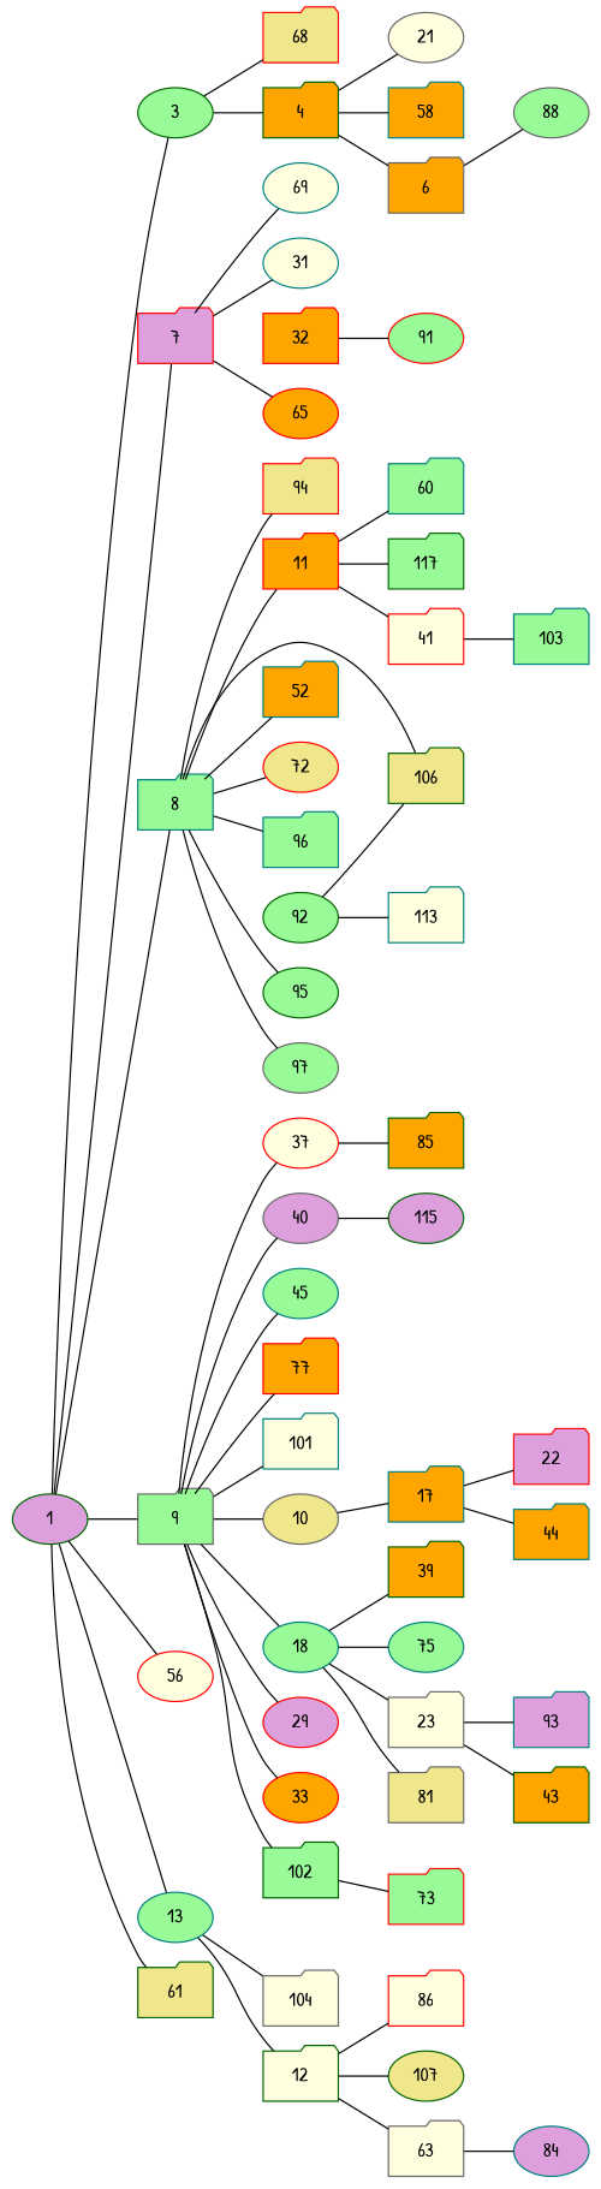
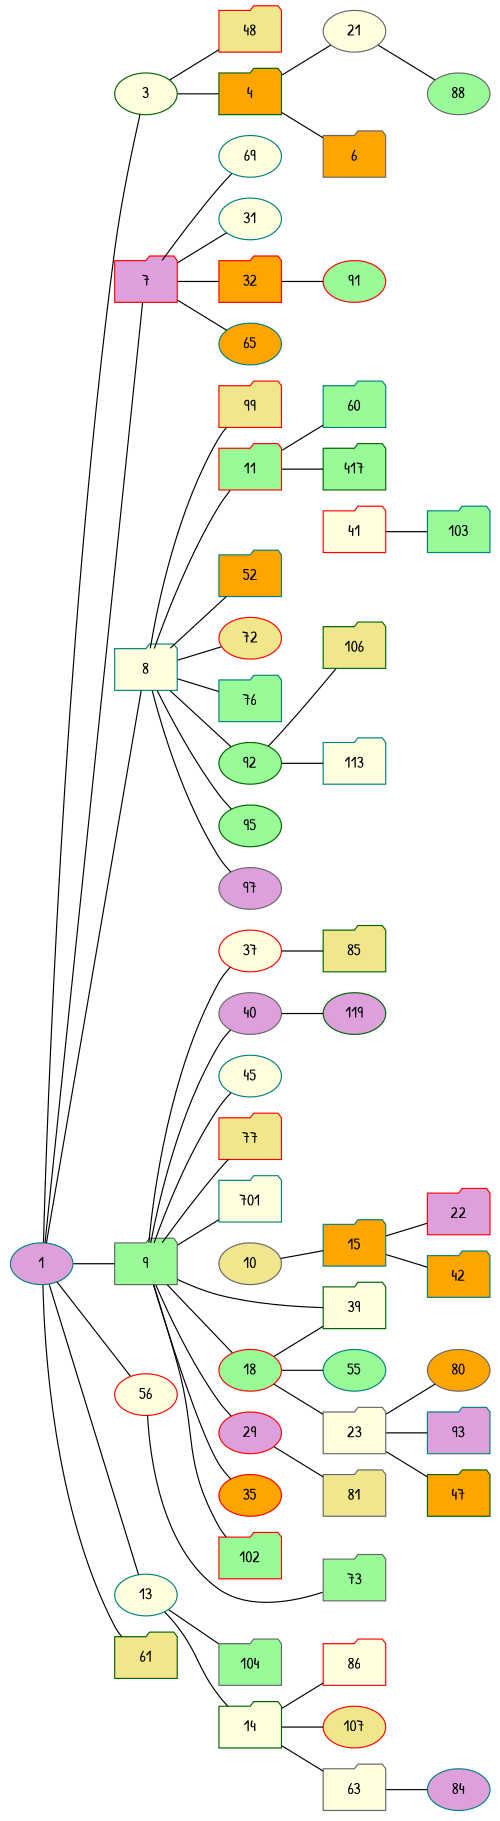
  graph {
    fontname="Patrick Hand"
    rankdir=LR
    node [color=teal fillcolor=lightyellow fontname="Patrick Hand" shape=folder style=filled]
    edge [fontname="Patrick Hand"]
-   1 [color=darkgreen fillcolor=plum shape=ellipse super="+2"]
-   3 [color=darkgreen fillcolor=palegreen shape=ellipse super="+26"]
+   1 [fillcolor=plum shape=ellipse super="+2"]
+   3 [color=darkgreen shape=ellipse super="+26"]
    7 [color=red fillcolor=plum super="+36+30"]
-   8 [fillcolor=palegreen super="+19+49+23+24+51"]
+   8 [super="+19+49+23+24+51"]
    9 [color=gray40 fillcolor=palegreen super="+15"]
-   13 [fillcolor=palegreen shape=ellipse super="+28+83"]
+   13 [shape=ellipse super="+28+83"]
    56 [color=red shape=ellipse]
    61 [color=darkgreen fillcolor=khaki]
    4 [color=darkgreen fillcolor=orange super="+5+34+67"]
-   48 [color=red fillcolor=khaki super="+54+62" label=68]
+   48 [color=red fillcolor=khaki super="+54+62"]
    31 [shape=ellipse]
    32 [color=red fillcolor=orange]
-   65 [color=red fillcolor=orange shape=ellipse]
+   65 [fillcolor=orange shape=ellipse]
    69 [shape=ellipse]
-   11 [color=red fillcolor=orange super="+46"]
+   11 [color=red fillcolor=palegreen super="+46"]
    52 [fillcolor=orange super="+70"]
    72 [color=red fillcolor=khaki shape=ellipse]
-   76 [fillcolor=palegreen label=96]
+   76 [fillcolor=palegreen]
    92 [color=darkgreen fillcolor=palegreen shape=ellipse]
    95 [color=darkgreen fillcolor=palegreen shape=ellipse]
-   97 [color=gray40 fillcolor=palegreen shape=ellipse]
-   99 [color=red fillcolor=khaki label=94]
+   97 [color=gray40 fillcolor=plum shape=ellipse]
+   99 [color=red fillcolor=khaki]
    10 [color=gray40 fillcolor=khaki shape=ellipse super="+12+16"]
-   18 [fillcolor=palegreen shape=ellipse]
+   18 [color=red fillcolor=palegreen shape=ellipse]
    29 [color=red fillcolor=plum shape=ellipse super="+112"]
-   35 [color=red fillcolor=orange shape=ellipse label=33]
+   35 [color=red fillcolor=orange shape=ellipse]
    37 [color=red shape=ellipse super="+68+57"]
    40 [color=gray40 fillcolor=plum shape=ellipse]
-   45 [fillcolor=palegreen shape=ellipse]
-   77 [color=red fillcolor=orange super="+90"]
-   101
-   102 [color=darkgreen fillcolor=palegreen]
-   14 [color=darkgreen super="+123+55+38" label=12]
-   104 [color=gray40]
-   73 [color=red fillcolor=palegreen]
+   45 [shape=ellipse]
+   77 [color=red fillcolor=khaki super="+90"]
+   101 [label=701]
+   102 [color=red fillcolor=palegreen]
+   14 [color=darkgreen super="+123+55+38"]
+   104 [color=gray40 fillcolor=palegreen]
+   73 [color=gray40 fillcolor=palegreen]
    6 [color=gray40 fillcolor=orange super="+50"]
    21 [color=gray40 shape=ellipse super="+71"]
-   58 [fillcolor=orange super="+79"]
    88 [color=gray40 fillcolor=palegreen shape=ellipse]
    91 [color=red fillcolor=palegreen shape=ellipse]
    41 [color=red super="+124"]
    60 [fillcolor=palegreen]
-   117 [color=darkgreen fillcolor=palegreen]
+   117 [color=darkgreen fillcolor=palegreen label=417]
    106 [color=darkgreen fillcolor=khaki]
    113
-   17 [fillcolor=orange super="+43"]
+   17 [fillcolor=orange super="+43" label=15]
    n47 [color=gray40 label=23 super="+89+25"]
-   39 [color=darkgreen fillcolor=orange]
-   75 [fillcolor=palegreen shape=ellipse super="+108+121"]
+   39 [color=darkgreen]
+   75 [fillcolor=palegreen shape=ellipse super="+108+121" label=55]
    81 [color=gray40 fillcolor=khaki super="+96+98"]
-   85 [color=darkgreen fillcolor=orange]
-   115 [color=darkgreen fillcolor=plum shape=ellipse]
+   85 [color=darkgreen fillcolor=khaki]
+   115 [color=darkgreen fillcolor=plum shape=ellipse label=119]
    22 [color=red fillcolor=plum]
-   42 [fillcolor=orange super="+114" label=44]
+   42 [fillcolor=orange super="+114"]
    103 [fillcolor=palegreen]
    63 [color=gray40]
    86 [color=red super="+109"]
-   107 [color=darkgreen fillcolor=khaki shape=ellipse]
+   107 [color=red fillcolor=khaki shape=ellipse]
    84 [fillcolor=plum shape=ellipse super="+122"]
-   47 [color=darkgreen fillcolor=orange label=43]
+   47 [color=darkgreen fillcolor=orange]
+   80 [color=gray40 fillcolor=orange shape=ellipse]
    93 [fillcolor=plum]
    1 -- 3
    1 -- 7
    1 -- 8
    1 -- 9
    1 -- 13
    1 -- 56
    1 -- 61
    3 -- 4
    3 -- 48
    7 -- 31
+   7 -- 32
    7 -- 65
    7 -- 69
    8 -- 11
    8 -- 52
    8 -- 72
    8 -- 76
-   8 -- 106
+   8 -- 92
    8 -- 95
    8 -- 97
    8 -- 99
-   9 -- 10
+   9 -- 39
    9 -- 18
    9 -- 29
    9 -- 35
    9 -- 37
    9 -- 40
    9 -- 45
    9 -- 77
    9 -- 101
    9 -- 102
    13 -- 14
    13 -- 104
-   102 -- 73
+   56 -- 73
    4 -- 6
    4 -- 21
-   4 -- 58
    32 -- 91
-   11 -- 41
    11 -- 60
    11 -- 117
    92 -- 106
    92 -- 113
    10 -- 17
    18 -- n47
    18 -- 39
    18 -- 75
-   18 -- 81
+   29 -- 81
    37 -- 85
    40 -- 115
    14 -- 63
    14 -- 86
    14 -- 107
-   6 -- 88
+   21 -- 88
    41 -- 103
    17 -- 22
    17 -- 42
    n47 -- 47
+   n47 -- 80
    n47 -- 93
    63 -- 84
  }
